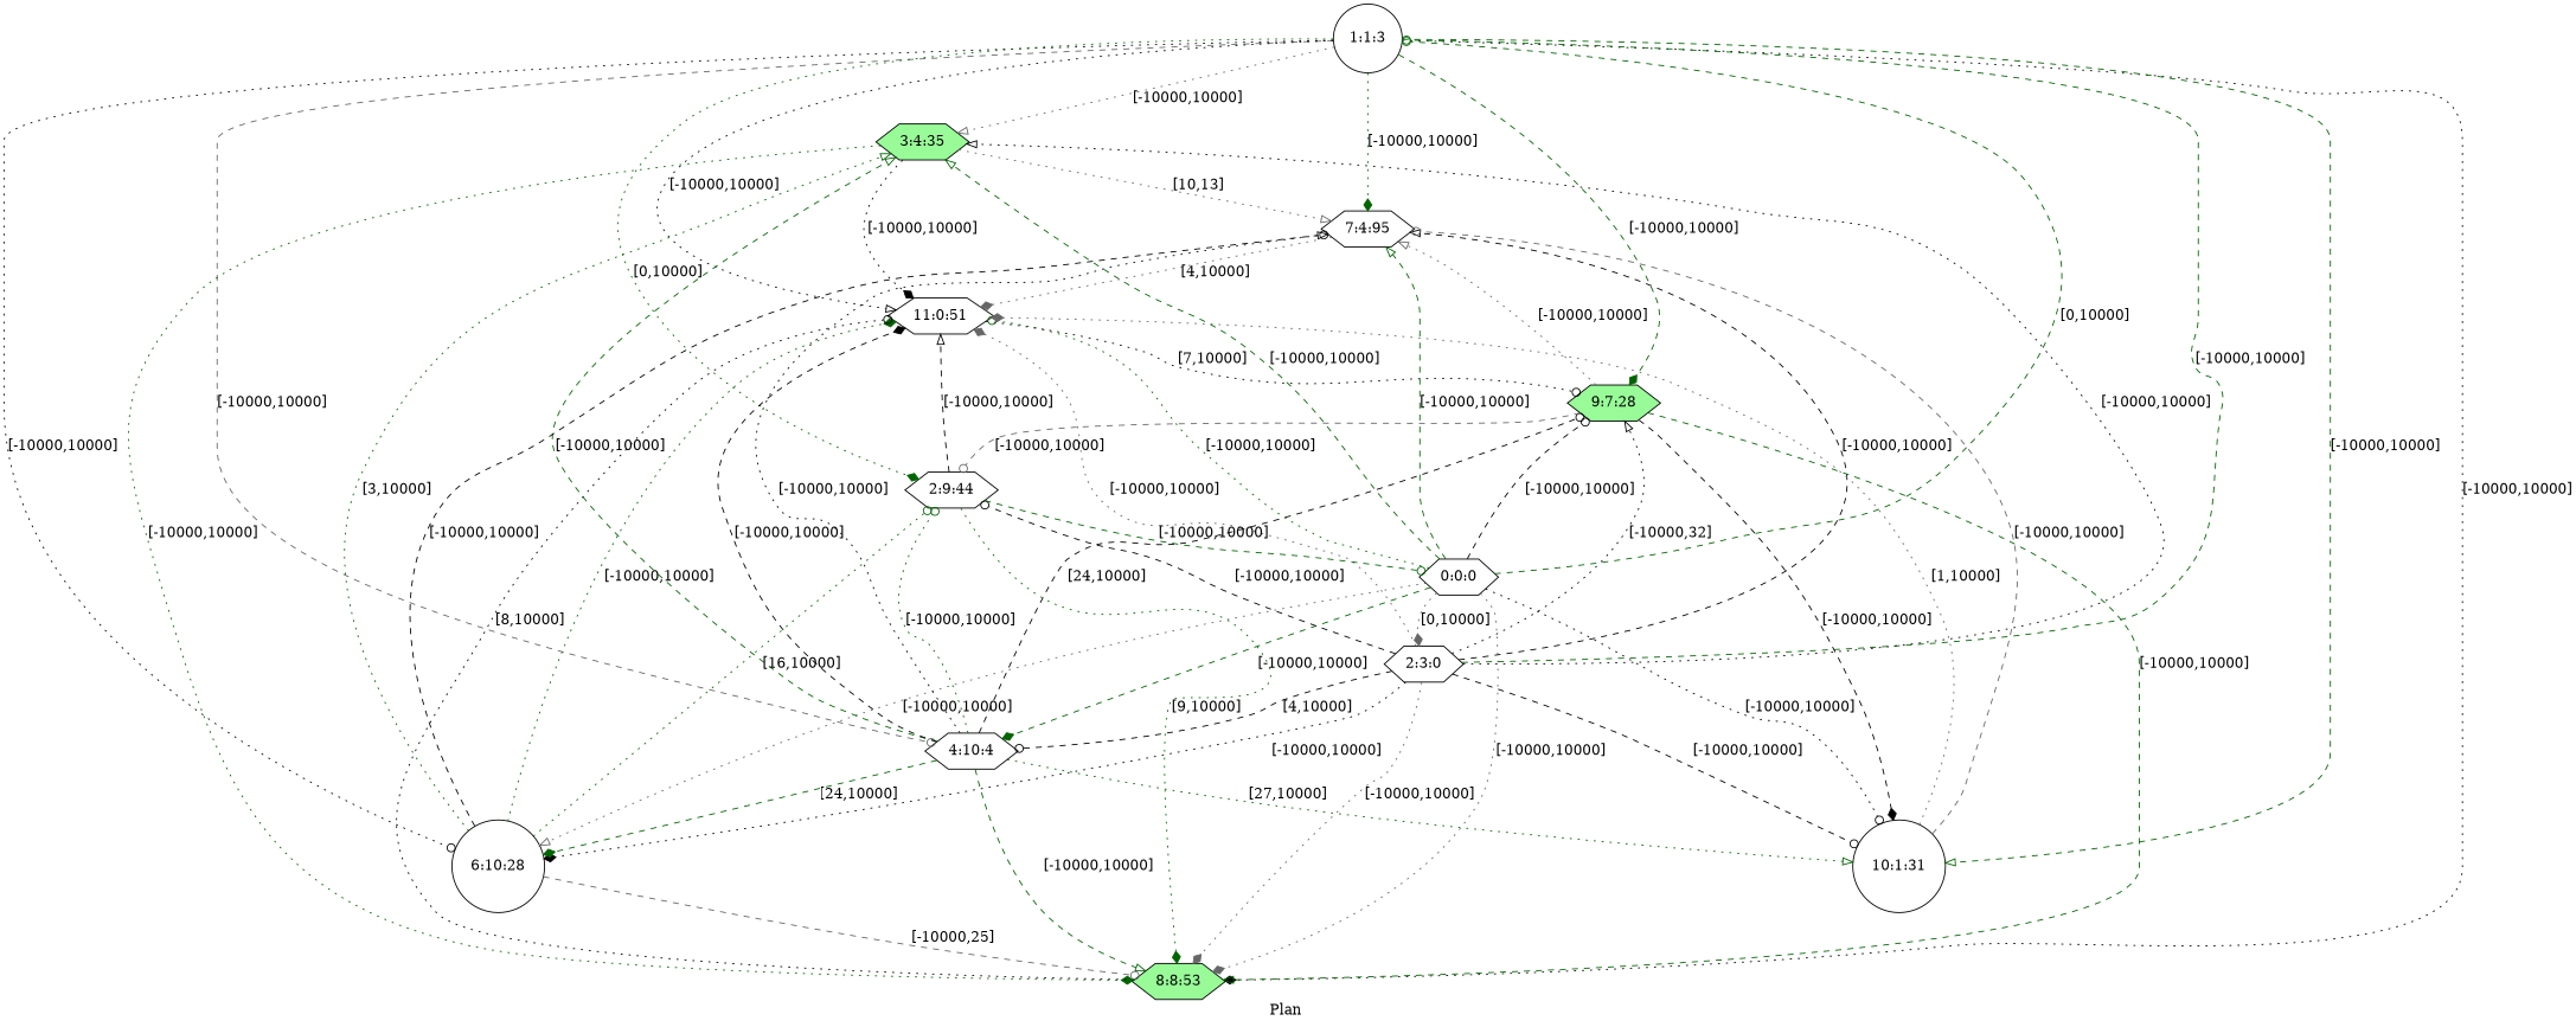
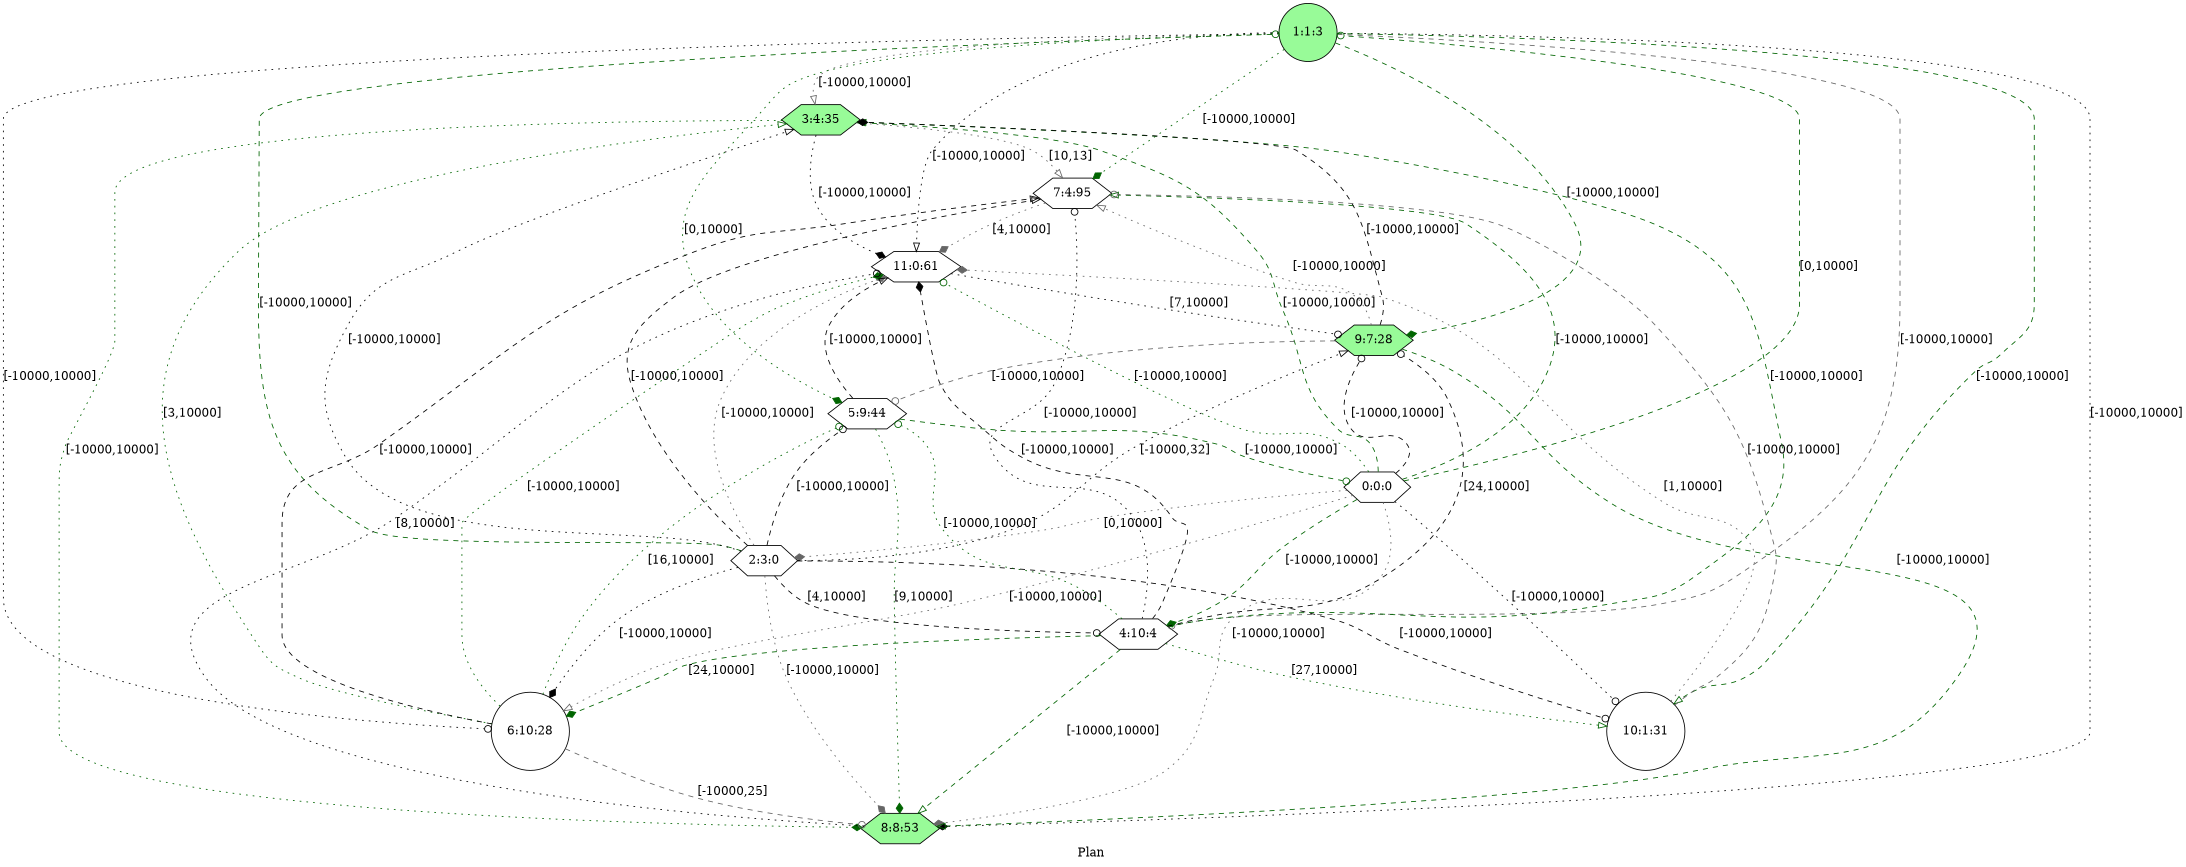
  digraph {
    fldt=0.56662
    label="Plan "
    nodesep=.45
    rankdir=TB
    node [fillcolor=white shape=hexagon style=filled]
    edge [arrowhead=odot color=darkgreen style=dotted]
-   "1:1:3" [shape=circle]
+   "1:1:3" [fillcolor=palegreen shape=circle]
    "0:0:0"
    "2:3:0"
    "3:4:35" [fillcolor=palegreen]
    "4:10:4"
    "6:10:28" [shape=circle]
    n7 [label="7:4:95"]
    "8:8:53" [fillcolor=palegreen]
    "9:7:28" [fillcolor=palegreen]
    "10:1:31" [shape=circle]
-   "11:0:61" [label="11:0:51"]
-   "5:9:44" [label="2:9:44"]
+   "11:0:61"
+   "5:9:44"
    "1:1:3" -> "3:4:35" [arrowhead=onormal color=gray40 label="[-10000,10000]"]
    "1:1:3" -> "4:10:4" [color=gray40 label="[-10000,10000]" style=dashed]
    "1:1:3" -> "6:10:28" [color=black label="[-10000,10000]"]
    "1:1:3" -> n7 [arrowhead=diamond label="[-10000,10000]"]
    "1:1:3" -> "8:8:53" [arrowhead=diamond color=black label="[-10000,10000]"]
    "1:1:3" -> "9:7:28" [arrowhead=diamond label="[-10000,10000]" style=dashed]
    "1:1:3" -> "10:1:31" [arrowhead=onormal label="[-10000,10000]" style=dashed]
    "1:1:3" -> "11:0:61" [arrowhead=onormal color=black label="[-10000,10000]"]
    "1:1:3" -> "5:9:44" [arrowhead=diamond label="[0,10000]"]
    "0:0:0" -> "1:1:3" [label="[0,10000]" style=dashed]
    "0:0:0" -> "2:3:0" [arrowhead=diamond color=gray40 label="[0,10000]"]
    "0:0:0" -> "3:4:35" [arrowhead=onormal label="[-10000,10000]" style=dashed]
    "0:0:0" -> "4:10:4" [arrowhead=diamond label="[-10000,10000]" style=dashed]
    "0:0:0" -> "6:10:28" [arrowhead=onormal color=gray40 label="[-10000,10000]"]
    "0:0:0" -> n7 [arrowhead=onormal label="[-10000,10000]" style=dashed]
    "0:0:0" -> "8:8:53" [arrowhead=diamond color=gray40 label="[-10000,10000]"]
    "0:0:0" -> "9:7:28" [color=black label="[-10000,10000]" style=dashed]
    "0:0:0" -> "10:1:31" [color=black label="[-10000,10000]"]
    "0:0:0" -> "11:0:61" [label="[-10000,10000]"]
    "2:3:0" -> "1:1:3" [label="[-10000,10000]" style=dashed]
    "2:3:0" -> "3:4:35" [arrowhead=onormal color=black label="[-10000,10000]"]
    "2:3:0" -> "4:10:4" [color=black label="[4,10000]" style=dashed]
    "2:3:0" -> "6:10:28" [arrowhead=diamond color=black label="[-10000,10000]"]
    "2:3:0" -> n7 [arrowhead=onormal color=black label="[-10000,10000]" style=dashed]
    "2:3:0" -> "8:8:53" [arrowhead=diamond color=gray40 label="[-10000,10000]"]
    "2:3:0" -> "9:7:28" [arrowhead=onormal color=black label="[-10000,32]"]
    "2:3:0" -> "10:1:31" [color=black label="[-10000,10000]" style=dashed]
    "2:3:0" -> "11:0:61" [arrowhead=diamond color=gray40 label="[-10000,10000]"]
    "2:3:0" -> "5:9:44" [color=black label="[-10000,10000]" style=dashed]
    "3:4:35" -> n7 [arrowhead=onormal color=gray40 label="[10,13]"]
    "3:4:35" -> "8:8:53" [arrowhead=diamond label="[-10000,10000]"]
    "3:4:35" -> "11:0:61" [arrowhead=diamond color=black label="[-10000,10000]"]
    "4:10:4" -> "3:4:35" [arrowhead=onormal label="[-10000,10000]" style=dashed]
    "4:10:4" -> "6:10:28" [arrowhead=diamond label="[24,10000]" style=dashed]
    "4:10:4" -> n7 [color=black label="[-10000,10000]"]
    "4:10:4" -> "8:8:53" [arrowhead=onormal label="[-10000,10000]" style=dashed]
    "4:10:4" -> "9:7:28" [color=black label="[24,10000]" style=dashed]
    "4:10:4" -> "10:1:31" [arrowhead=onormal label="[27,10000]"]
    "4:10:4" -> "11:0:61" [arrowhead=diamond color=black label="[-10000,10000]" style=dashed]
    "4:10:4" -> "5:9:44" [label="[-10000,10000]"]
    "6:10:28" -> "3:4:35" [arrowhead=onormal label="[3,10000]"]
    "6:10:28" -> n7 [arrowhead=onormal color=black label="[-10000,10000]" style=dashed]
    "6:10:28" -> "8:8:53" [color=gray40 label="[-10000,25]" style=dashed]
    "6:10:28" -> "11:0:61" [arrowhead=diamond label="[-10000,10000]"]
    "6:10:28" -> "5:9:44" [label="[16,10000]"]
    n7 -> "11:0:61" [arrowhead=diamond color=gray40 label="[4,10000]"]
    "8:8:53" -> "11:0:61" [color=black label="[8,10000]"]
-   "9:7:28" -> "10:1:31" [arrowhead=diamond color=black label="[-10000,10000]" style=dashed]
+   "9:7:28" -> "3:4:35" [arrowhead=diamond color=black label="[-10000,10000]" style=dashed]
    "9:7:28" -> n7 [arrowhead=onormal color=gray40 label="[-10000,10000]"]
    "9:7:28" -> "8:8:53" [arrowhead=onormal label="[-10000,10000]" style=dashed]
    "9:7:28" -> "5:9:44" [color=gray40 label="[-10000,10000]" style=dashed]
    "10:1:31" -> n7 [color=gray40 label="[-10000,10000]" style=dashed]
    "10:1:31" -> "11:0:61" [arrowhead=diamond color=gray40 label="[1,10000]"]
    "11:0:61" -> "9:7:28" [color=black label="[7,10000]"]
    "5:9:44" -> "0:0:0" [label="[-10000,10000]" style=dashed]
    "5:9:44" -> "8:8:53" [arrowhead=diamond label="[9,10000]"]
    "5:9:44" -> "11:0:61" [arrowhead=onormal color=black label="[-10000,10000]" style=dashed]
  }
